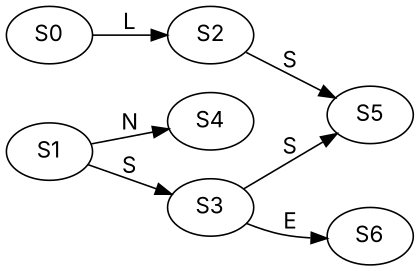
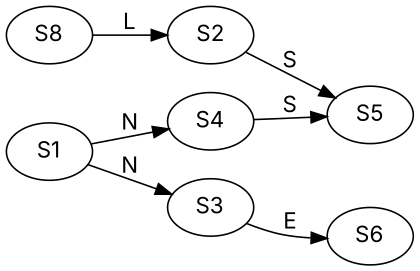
  strict digraph {
    fontname=Inter
    rankdir=LR
    node [fontname=Inter]
    edge [fontname=Inter]
-   S0
+   S0 [label=S8]
    S2
    S1
    S3
    S4
    S5
    S6
    S0 -> S2 [label=L]
    S2 -> S5 [label=S]
-   S1 -> S3 [label=S]
+   S1 -> S3 [label=N]
    S1 -> S4 [label=N]
-   S3 -> S5 [label=S]
+   S4 -> S5 [label=S]
    S3 -> S6 [label=E]
  }
